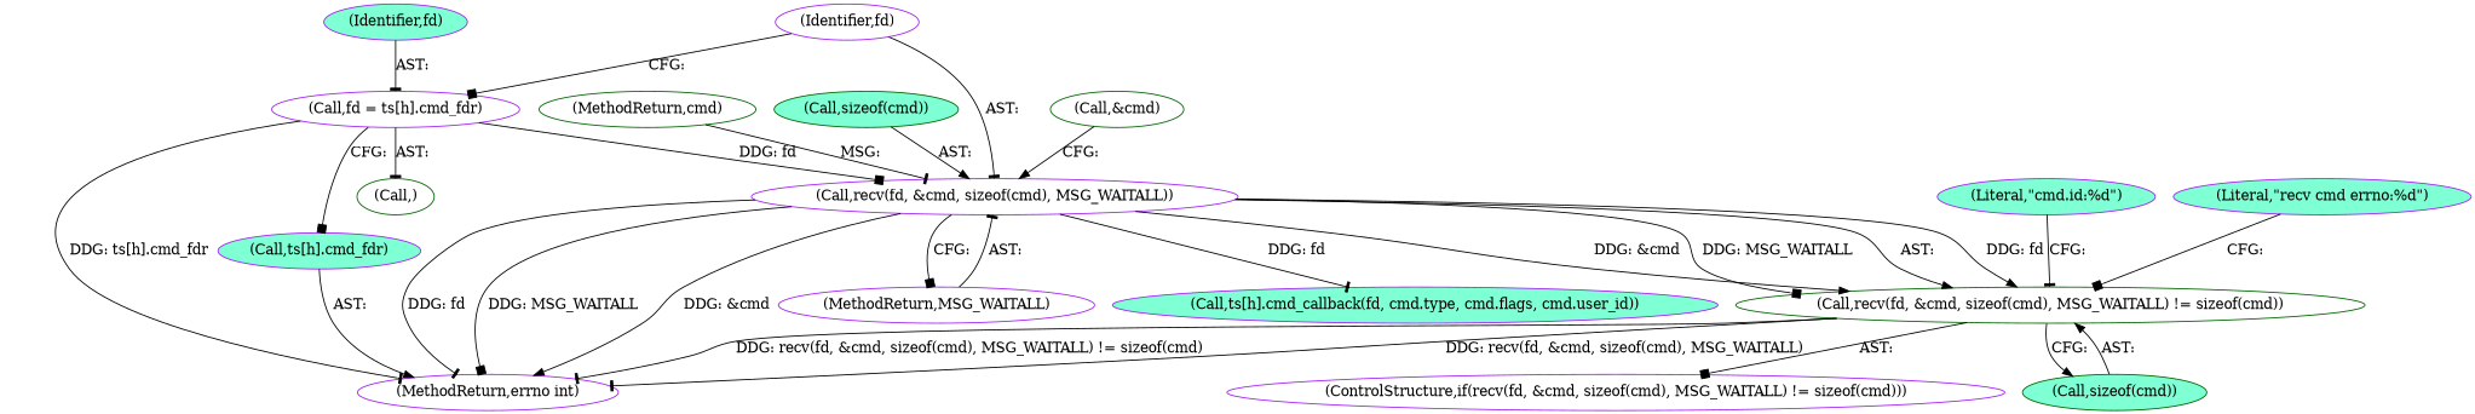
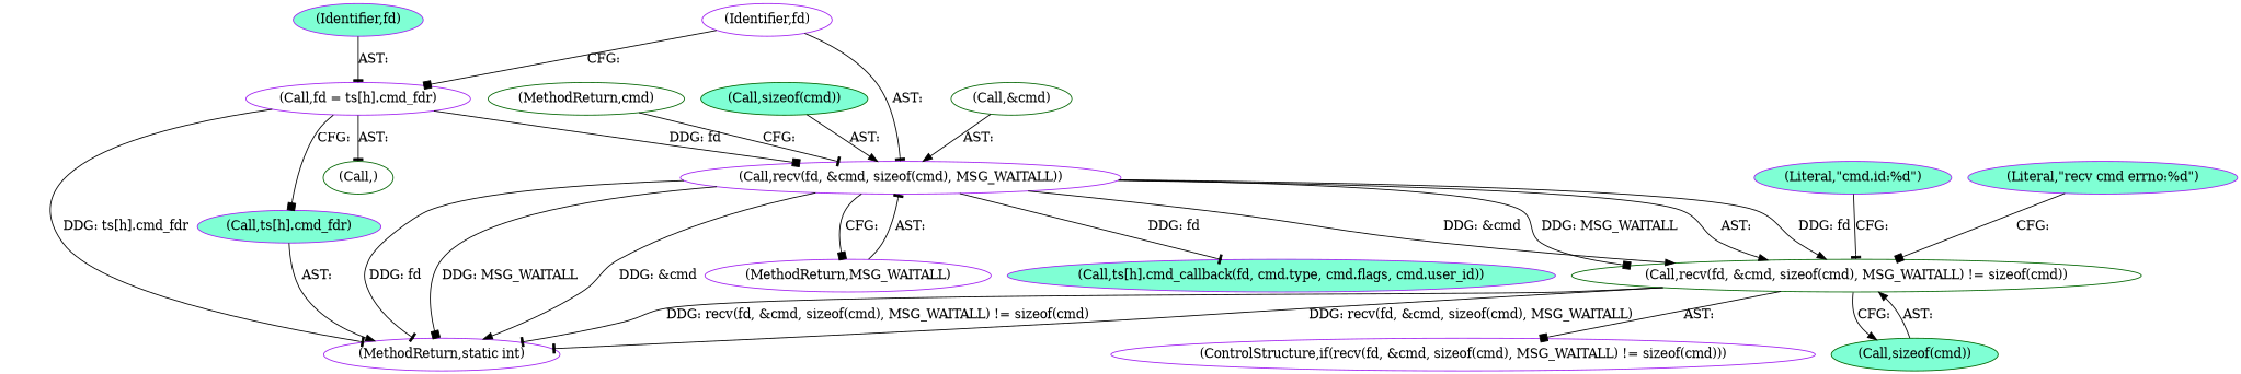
  digraph {
    fontname="DejaVu Serif"
    node [color=purple fillcolor=white fontname="DejaVu Serif" style=filled]
    edge [arrowhead=tee fontname="DejaVu Serif"]
    n1 [color=darkgreen label="(Call,recv(fd, &cmd, sizeof(cmd), MSG_WAITALL) != sizeof(cmd))"]
    n2 [label="(ControlStructure,if(recv(fd, &cmd, sizeof(cmd), MSG_WAITALL) != sizeof(cmd)))"]
    n3 [color=darkgreen fillcolor=aquamarine label="(Call,sizeof(cmd))"]
-   n4 [label="(MethodReturn,errno int)"]
+   n4 [label="(MethodReturn,static int)"]
    n5 [label="(Call,recv(fd, &cmd, sizeof(cmd), MSG_WAITALL))"]
    n6 [label="(MethodReturn,MSG_WAITALL)"]
    n7 [fillcolor=aquamarine label="(Call,ts[h].cmd_callback(fd, cmd.type, cmd.flags, cmd.user_id))"]
    n8 [label="(Call,fd = ts[h].cmd_fdr)"]
    n9 [fillcolor=aquamarine label="(Call,ts[h].cmd_fdr)"]
    n10 [color=darkgreen label="(Call,)"]
    n11 [color=darkgreen label="(Call,&cmd)"]
    n12 [fillcolor=aquamarine label="(Identifier,fd)"]
    n13 [fillcolor=aquamarine label="(Literal,\"cmd.id:%d\")"]
    n14 [color=darkgreen label="(MethodReturn,cmd)"]
    n15 [color=darkgreen fillcolor=aquamarine label="(Call,sizeof(cmd))"]
    n16 [label="(Identifier,fd)"]
    n17 [fillcolor=aquamarine label="(Literal,\"recv cmd errno:%d\")"]
    n1 -> n2 [arrowhead=box label="AST: "]
    n1 -> n3 [arrowhead=normal label="CFG: "]
    n1 -> n4 [label="DDG: recv(fd, &cmd, sizeof(cmd), MSG_WAITALL) != sizeof(cmd)"]
    n1 -> n4 [label="DDG: recv(fd, &cmd, sizeof(cmd), MSG_WAITALL)"]
    n3 -> n1 [arrowhead=normal label="AST: "]
    n5 -> n1 [arrowhead=normal label="AST: "]
    n5 -> n1 [arrowhead=normal label="DDG: fd"]
    n5 -> n1 [arrowhead=normal label="DDG: &cmd"]
    n5 -> n1 [arrowhead=box label="DDG: MSG_WAITALL"]
    n5 -> n4 [arrowhead=normal label="DDG: &cmd"]
    n5 -> n4 [label="DDG: fd"]
    n5 -> n4 [arrowhead=box label="DDG: MSG_WAITALL"]
    n5 -> n6 [arrowhead=box label="CFG: "]
    n5 -> n7 [label="DDG: fd"]
    n6 -> n5 [label="AST: "]
    n8 -> n4 [label="DDG: ts[h].cmd_fdr"]
    n8 -> n5 [arrowhead=box label="DDG: fd"]
    n8 -> n9 [arrowhead=box label="CFG: "]
    n8 -> n10 [label="AST: "]
    n9 -> n4 [arrowhead=normal label="AST: "]
-   n11 -> n5 [arrowhead=normal label="CFG: "]
+   n11 -> n5 [arrowhead=normal label="AST: "]
    n12 -> n8 [label="AST: "]
    n13 -> n1 [label="CFG: "]
-   n14 -> n5 [label="MSG: "]
+   n14 -> n5 [label="CFG: "]
    n15 -> n5 [arrowhead=normal label="AST: "]
    n16 -> n5 [label="AST: "]
    n16 -> n8 [arrowhead=box label="CFG: "]
    n17 -> n1 [arrowhead=box label="CFG: "]
  }
